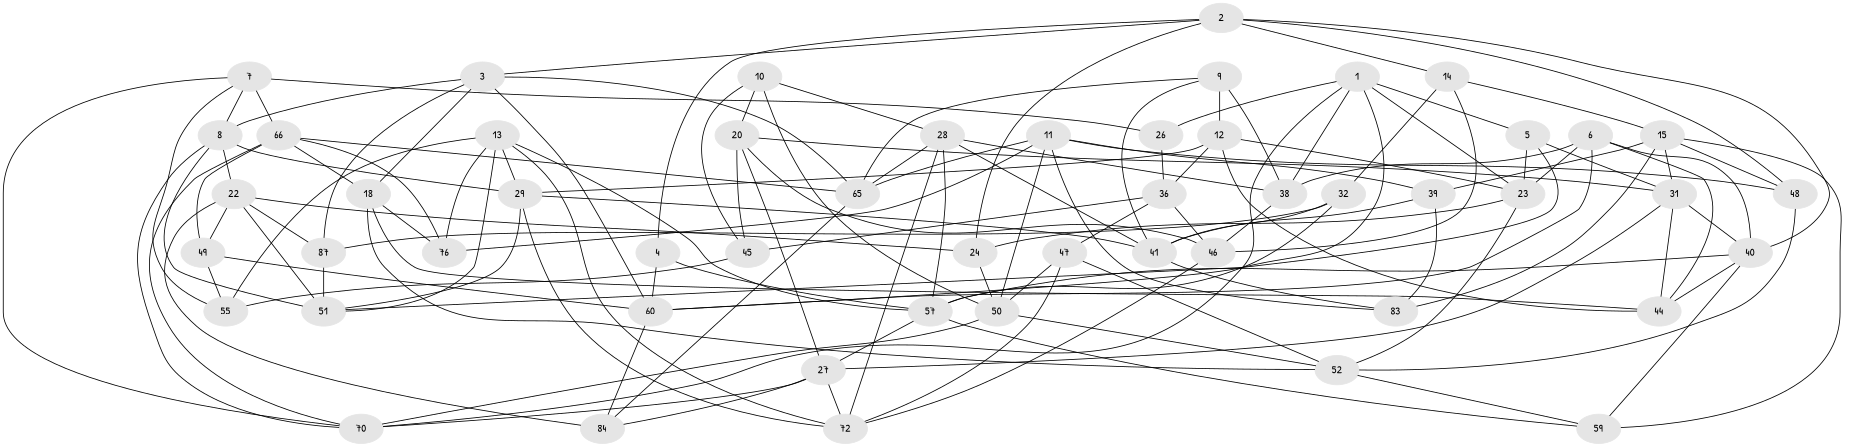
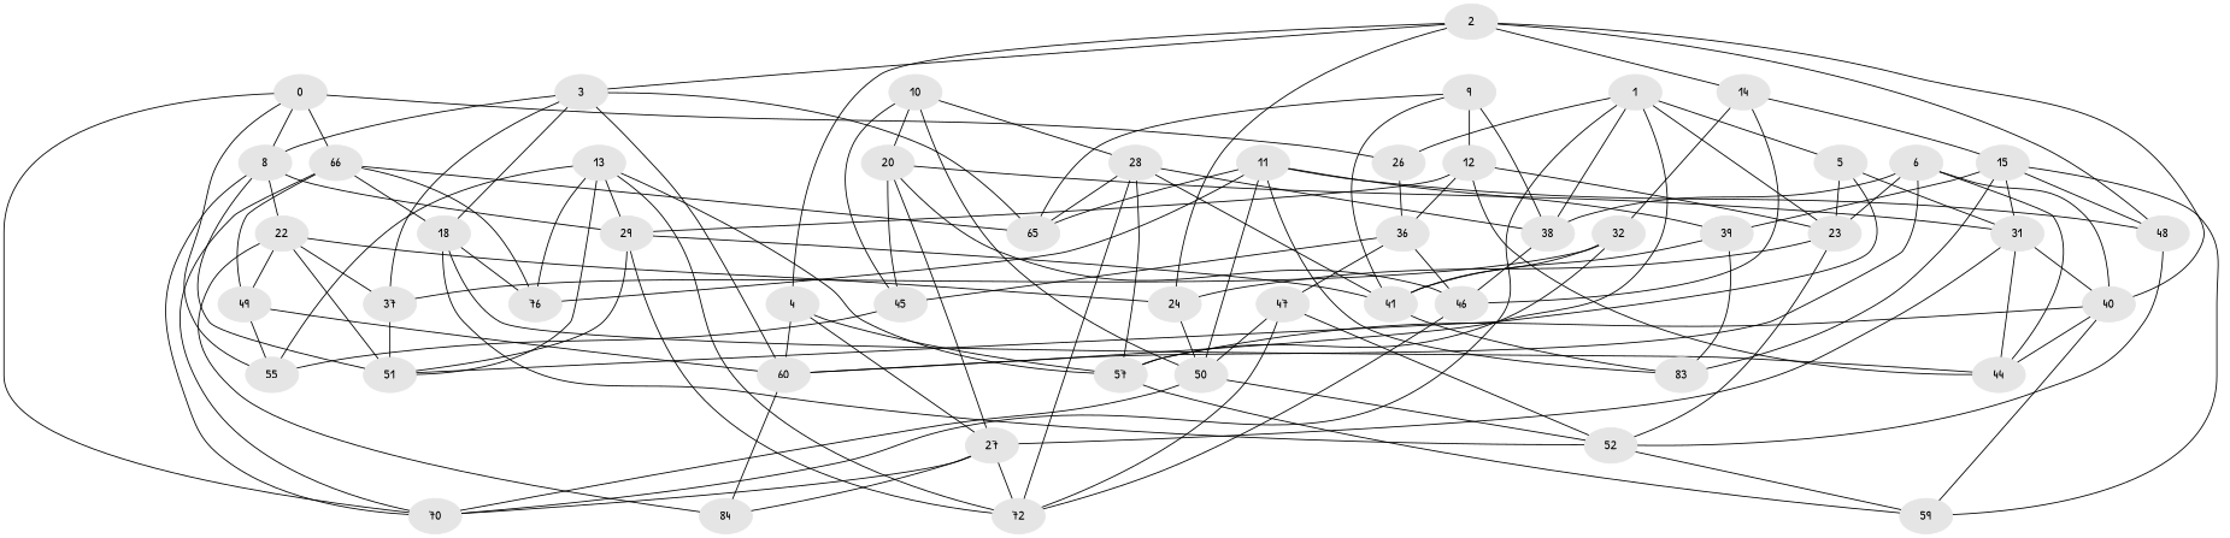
  graph {
    fontname="Patrick Hand"
    node [color=gray90 fontname="Patrick Hand" style=filled]
    edge [fontname="Patrick Hand"]
    1 [super="+74"]
    5
    23 [super="+43"]
    26
    38 [super="+69"]
    60 [super="+86"]
    70 [super="+77"]
    31 [super="+71"]
    51 [super="+56"]
    24
    52 [super="+82"]
    36 [super="+58"]
    46 [super="+61"]
    84
    2 [super="+54"]
    3 [super="+33"]
    4
    14
    40 [super="+42"]
    48
    8 [super="+80"]
    18 [super="+34"]
-   37 [label=87]
+   37
    65 [super="+75"]
    27 [super="+73"]
    57 [super="+68"]
    15 [super="+63"]
    32
    50 [super="+66"]
    44 [super="+87"]
    59
    22 [super="+64"]
    29 [super="+67"]
    76
    72 [super="+79"]
    6 [super="+78"]
-   7 [super="+85"]
+   7 [super="+85" label=0]
    n38 [label=66 super="+21"]
    55
    49
    41 [super="+53"]
    9 [super="+35"]
    12 [super="+19"]
    83
    47 [super="+81"]
    20 [super="+25"]
    45
    10
    28 [super="+30"]
    11 [super="+62"]
    39
    13 [super="+17"]
    1 -- 5
    1 -- 23
    1 -- 26
    1 -- 38
    1 -- 60
    1 -- 70
    5 -- 23
    5 -- 31
    5 -- 51
    23 -- 24
    23 -- 52
    26 -- 36
    38 -- 46
    60 -- 84
    31 -- 40
    31 -- 44
    24 -- 50
    52 -- 59
    36 -- 46
    36 -- 47 [weight=2]
    36 -- 45
    46 -- 72
    2 -- 24
    2 -- 3
    2 -- 4
    2 -- 14
    2 -- 40
    2 -- 48
    3 -- 60
    3 -- 8
    3 -- 18
    3 -- 37
    3 -- 65
    4 -- 60
-   57 -- 27
+   4 -- 27
    4 -- 57
    14 -- 46
    14 -- 15
    14 -- 32
    40 -- 57
    40 -- 44
    40 -- 59
    48 -- 52
    8 -- 70
    8 -- 51
    8 -- 22
    8 -- 29
    18 -- 52
    18 -- 44 [weight=2]
    18 -- 76
    37 -- 51
-   65 -- 84
    27 -- 70
    27 -- 31
    27 -- 84
    27 -- 72
    57 -- 59
    15 -- 31
    15 -- 48
    15 -- 59
    15 -- 83
    15 -- 39
    32 -- 37
    32 -- 57
    32 -- 41
    50 -- 70
    50 -- 52
    22 -- 51
    22 -- 24
    22 -- 84
    22 -- 37
    22 -- 49
    29 -- 51
    29 -- 72
    29 -- 41
    6 -- 23
    6 -- 38 [weight=2]
    6 -- 60
    6 -- 40
    6 -- 44
    7 -- 26 [weight=2]
    7 -- 70
    7 -- 8
    7 -- n38
    7 -- 55
    n38 -- 70
    n38 -- 18
    n38 -- 65
    n38 -- 76
    n38 -- 49
    49 -- 60
    49 -- 55
    41 -- 83
    9 -- 38
    9 -- 65
    9 -- 41
    9 -- 12 [weight=2]
    12 -- 23
    12 -- 36
    12 -- 44
    12 -- 29
    47 -- 52
    47 -- 50
    47 -- 72
    20 -- 31
    20 -- 46 [weight=2]
    20 -- 27
    20 -- 45
    45 -- 55
    10 -- 50
    10 -- 20
    10 -- 45
    10 -- 28
    28 -- 38
    28 -- 65
    28 -- 57
    28 -- 72
    28 -- 41
    11 -- 48
    11 -- 65
    11 -- 50
    11 -- 76
    11 -- 83
    11 -- 39
    39 -- 41
    39 -- 83
    13 -- 51
    13 -- 57
    13 -- 29
    13 -- 76
    13 -- 72
    13 -- 55
  }
